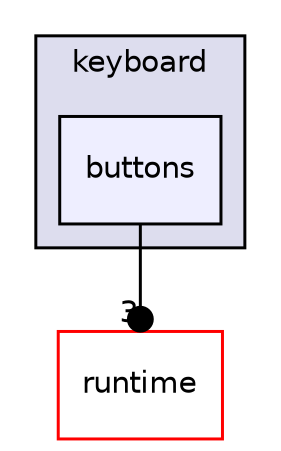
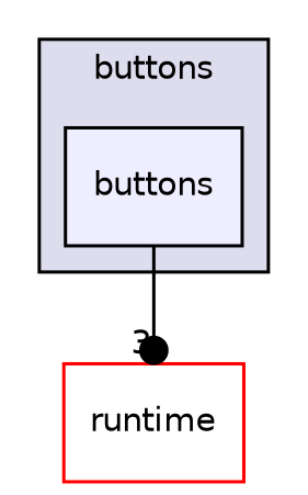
  digraph {
    compound=true
    node [fontname=Helvetica fontsize=10 shape=box style=filled]
    n1 [fillcolor="#eeeeff" label=buttons pencolor=black]
    n2 [color=red fillcolor=white label=runtime]
    subgraph cluster_1 {
      bgcolor="#ddddee"
      fontname=Helvetica
      fontsize=10
-     label=keyboard
+     label=buttons
      pencolor=black
      n1
    }
    n1 -> n2 [headlabel=3 labeldistance=1.5 labelfontname=Helvetica labelfontsize=10 arrowhead=dot]
  }
